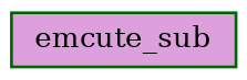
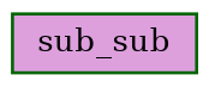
  digraph {
    rankdir=TB
    fontname="DejaVu Serif"
-   n1 [color=darkgreen fillcolor=plum fontname="DejaVu Serif" fontsize=10 height=0.2 label=emcute_sub shape=record style=filled width=0.4]
+   n1 [color=darkgreen fillcolor=plum fontname="DejaVu Serif" fontsize=10 height=0.2 label=sub_sub shape=record style=filled width=0.4]
  }
